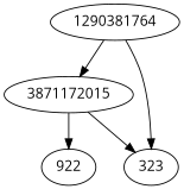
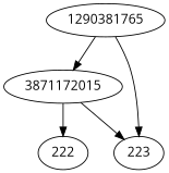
  strict digraph {
    fontname="Open Sans"
    node [fontname="Open Sans"]
    edge [fontname="Open Sans"]
    n1 [label=3871172015]
-   222 [label=922]
-   223 [label=323]
-   1290381764
+   222
+   223
+   1290381764 [label=1290381765]
    n1 -> 222
    n1 -> 223
    1290381764 -> n1
    1290381764 -> 223
  }
